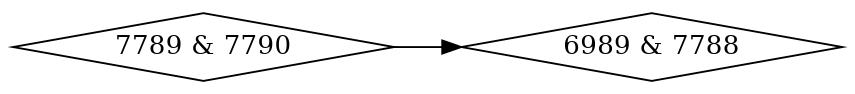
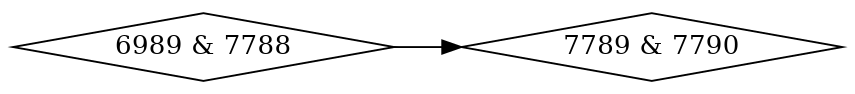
  digraph {
    rankdir=LR
    node [shape=diamond]
    n1 [label="6989 & 7788"]
    n2 [label="7789 & 7790"]
-   n2 -> n1
+   n1 -> n2
  }
